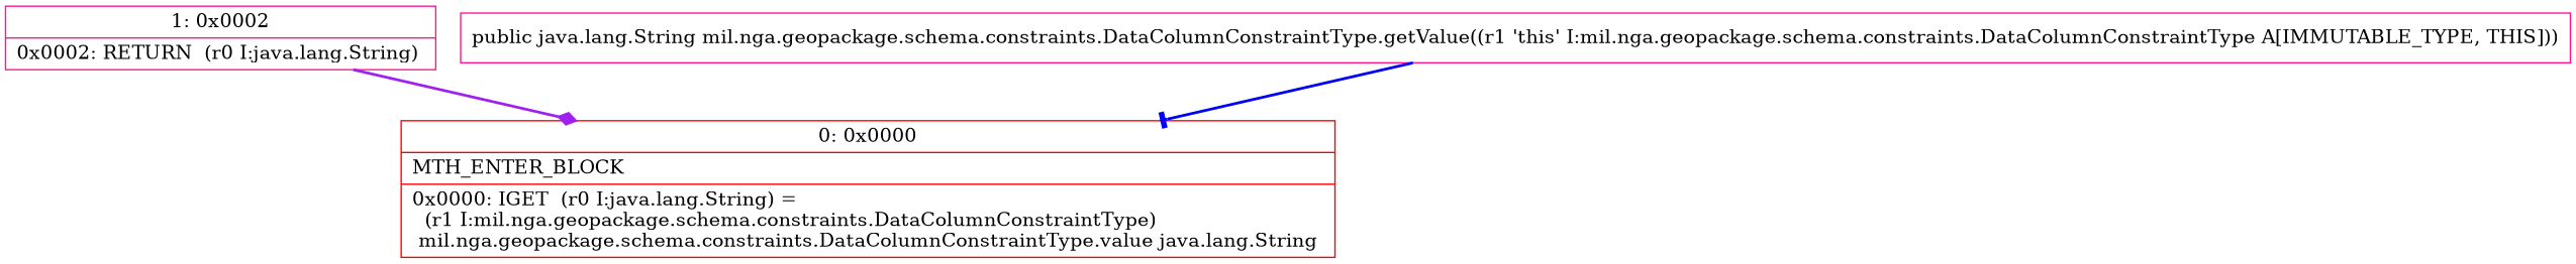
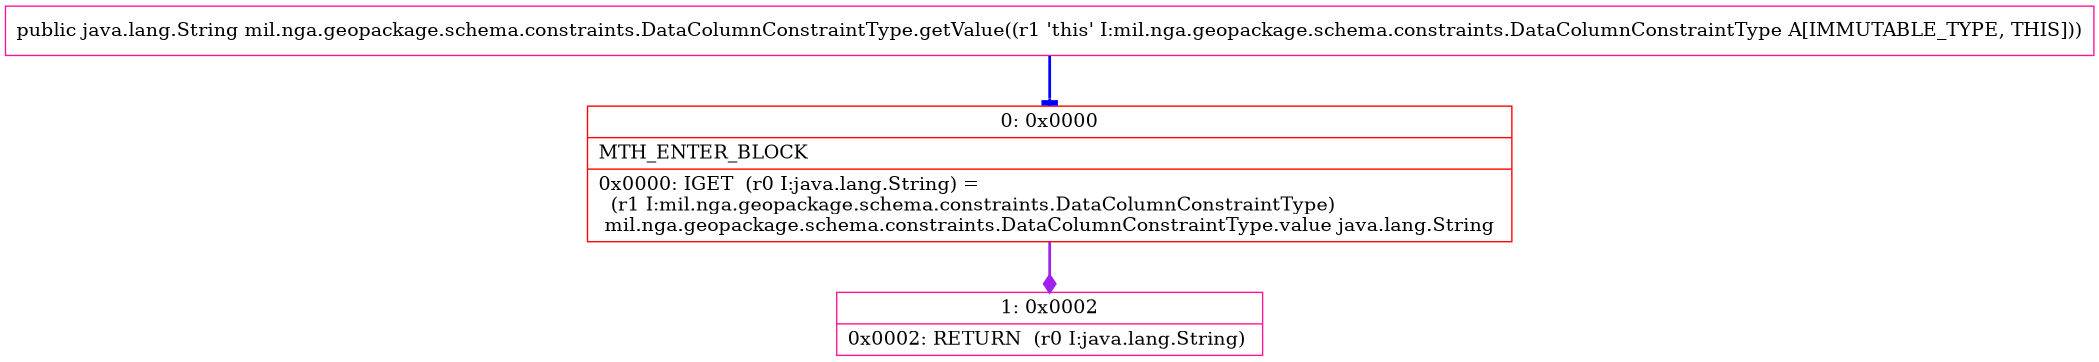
  digraph {
    node [shape=record color=deeppink]
    edge [style=bold]
    n1 [label="{0\:\ 0x0000|MTH_ENTER_BLOCK\l|0x0000: IGET  (r0 I:java.lang.String) = \l  (r1 I:mil.nga.geopackage.schema.constraints.DataColumnConstraintType)\l mil.nga.geopackage.schema.constraints.DataColumnConstraintType.value java.lang.String \l}" color=red]
    n2 [label="{1\:\ 0x0002|0x0002: RETURN  (r0 I:java.lang.String) \l}"]
    n3 [label="{public java.lang.String mil.nga.geopackage.schema.constraints.DataColumnConstraintType.getValue((r1 'this' I:mil.nga.geopackage.schema.constraints.DataColumnConstraintType A[IMMUTABLE_TYPE, THIS])) }"]
-   n2 -> n1 [color=purple arrowhead=diamond]
+   n1 -> n2 [color=purple arrowhead=diamond]
    n3 -> n1 [color=blue arrowhead=tee]
  }
